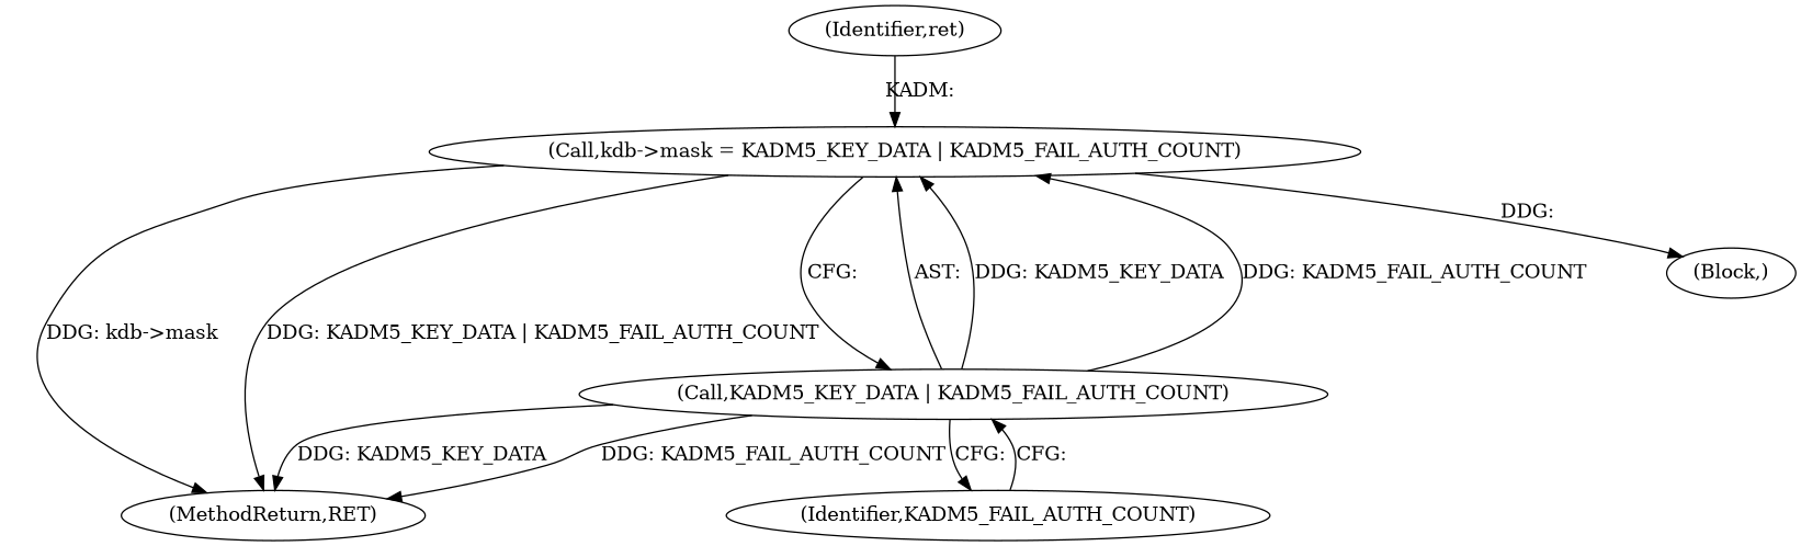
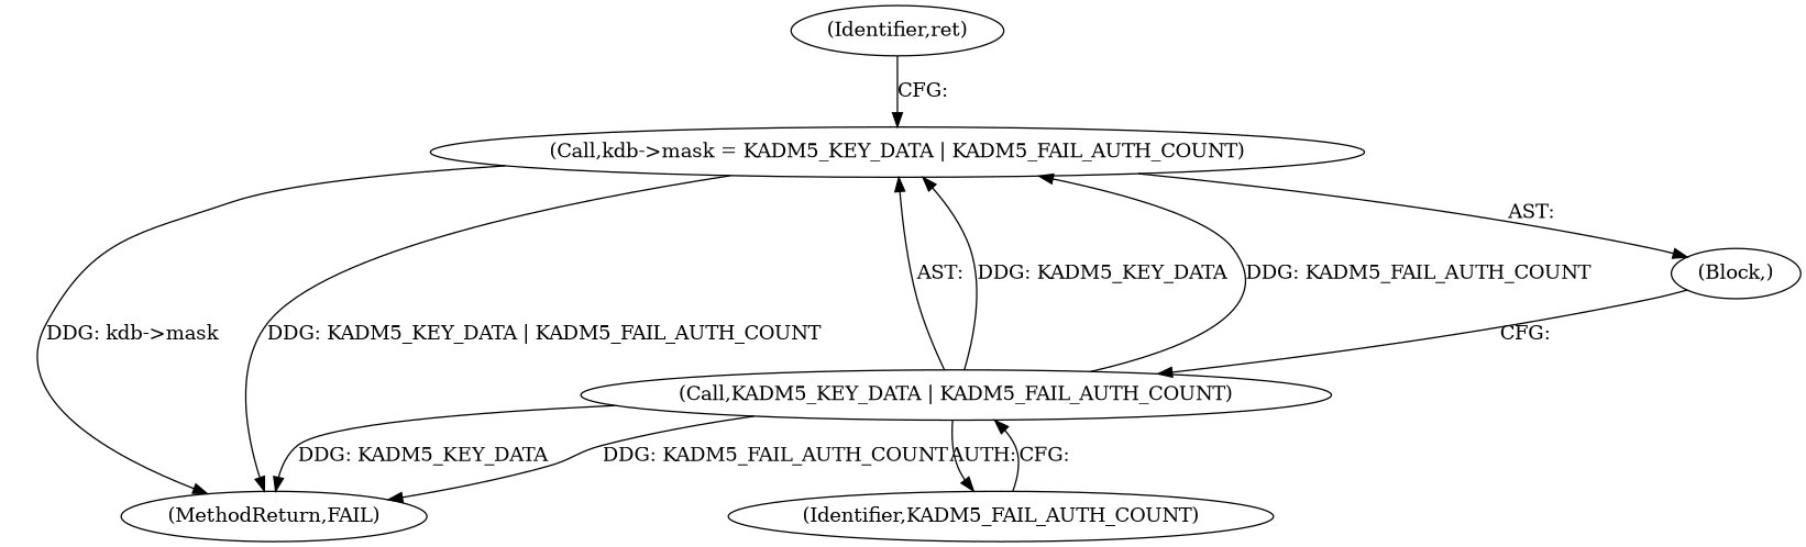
  digraph {
    n1 [label="(Call,kdb->mask = KADM5_KEY_DATA | KADM5_FAIL_AUTH_COUNT)"]
    n2 [label="(Call,KADM5_KEY_DATA | KADM5_FAIL_AUTH_COUNT)"]
-   n3 [label="(MethodReturn,RET)"]
+   n3 [label="(MethodReturn,FAIL)"]
    n4 [label="(Block,)"]
    n5 [label="(Identifier,KADM5_FAIL_AUTH_COUNT)"]
    n6 [label="(Identifier,ret)"]
-   n1 -> n2 [label="CFG: "]
+   n4 -> n2 [label="CFG: "]
    n1 -> n3 [label="DDG: kdb->mask"]
    n1 -> n3 [label="DDG: KADM5_KEY_DATA | KADM5_FAIL_AUTH_COUNT"]
-   n1 -> n4 [label="DDG: "]
+   n1 -> n4 [label="AST: "]
    n2 -> n1 [label="AST: "]
    n2 -> n1 [label="DDG: KADM5_KEY_DATA"]
    n2 -> n1 [label="DDG: KADM5_FAIL_AUTH_COUNT"]
    n2 -> n3 [label="DDG: KADM5_KEY_DATA"]
    n2 -> n3 [label="DDG: KADM5_FAIL_AUTH_COUNT"]
-   n2 -> n5 [label="CFG: "]
+   n2 -> n5 [label="AUTH: "]
    n5 -> n2 [label="CFG: "]
-   n6 -> n1 [label="KADM: "]
+   n6 -> n1 [label="CFG: "]
  }
